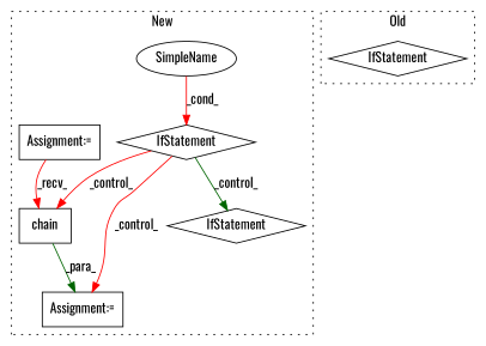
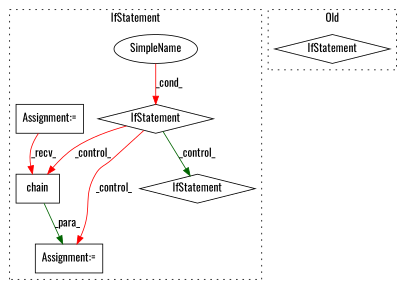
  digraph {
    fontname=Oswald
    node [a=25 l="4,2" shape=box fontname=Oswald]
    edge [color=red fontname=Oswald]
    n1 [a=32 l="6,1" label=chain s="4818,4843"]
    n2 [a=7 l=1 label="Assignment:=" s=4807]
    n3 [a=42 label=SimpleName shape=ellipse l=""]
    n4 [label=IfStatement s="4561,4584" shape=diamond]
    n5 [a=7 l=9 label="Assignment:=" s=4534]
    n6 [label=IfStatement s="4596,4623" shape=diamond]
    n7 [label=IfStatement s="4476,4499" shape=diamond]
    subgraph cluster_1 {
-     label=New
+     label=IfStatement
      style=dotted
      n1
      n2
      n3
      n4
      n5
      n6
    }
    subgraph cluster_2 {
      label=Old
      style=dotted
      n7
    }
    n1 -> n2 [label=_para_ color=darkgreen]
    n3 -> n4 [label=_cond_]
    n4 -> n1 [label=_control_]
    n4 -> n2 [label=_control_]
    n4 -> n6 [label=_control_ color=darkgreen]
    n5 -> n1 [label=_recv_]
  }
